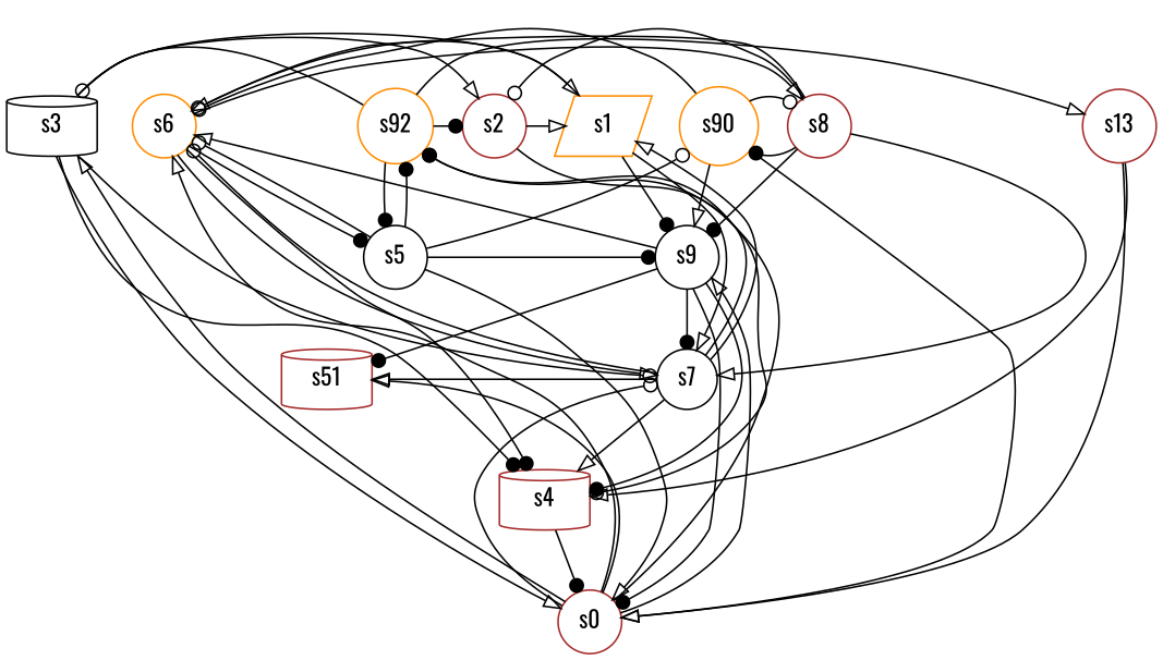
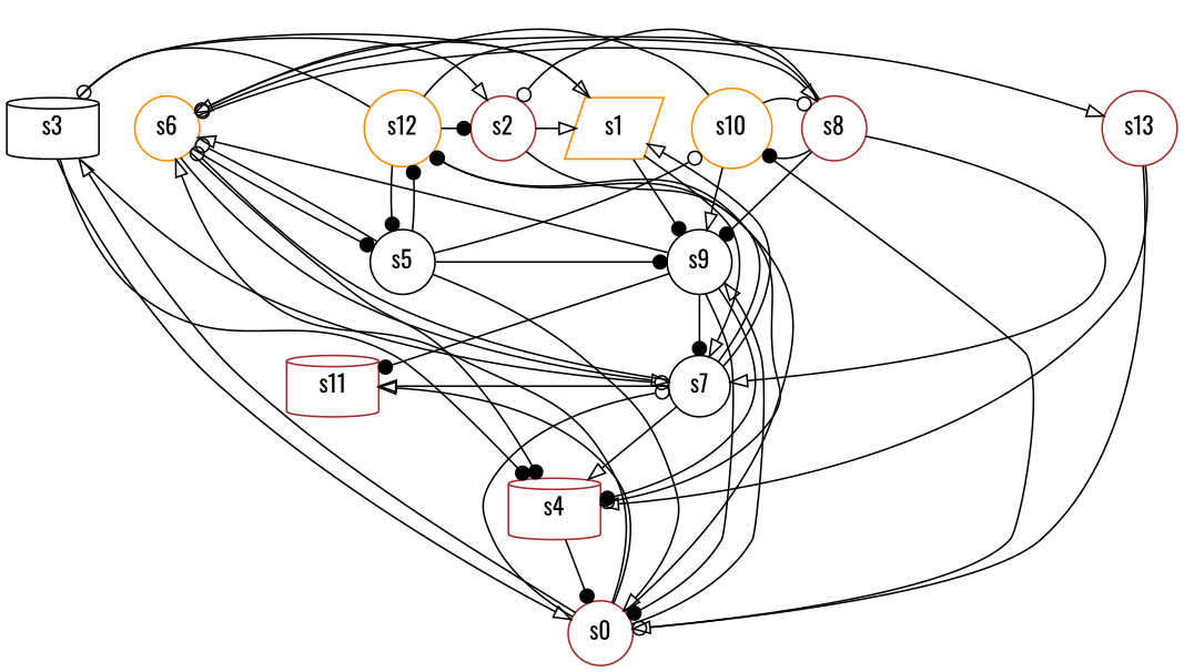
  digraph {
    fontname=Oswald
    node [color=brown fontname=Oswald player=1 shape=circle]
    edge [arrowhead=onormal fontname=Oswald]
    s3 [color=black shape=cylinder]
    s0
    s6 [color=darkorange]
    s7 [color=black]
    s9 [color=black player=0]
-   s11 [player=0 shape=cylinder label=s51]
-   s12 [color=darkorange player=0 label=s92]
+   s11 [player=0 shape=cylinder]
+   s12 [color=darkorange player=0]
    s4 [shape=cylinder]
    s1 [color=darkorange shape=parallelogram]
    s2
    s5 [color=black player=0]
    s8
    s13 [player=0]
-   s10 [color=darkorange player=0 label=s90]
+   s10 [color=darkorange player=0]
    s3 -> s0 [constraint="!(time % 2 == 0)"]
    s3 -> s7 [arrowhead=odot constraint="time % 3 == 2 && time % 4 == 1"]
    s3 -> s4 [arrowhead=dot constraint="time % 4 == 1 && time % 5 == 0"]
    s3 -> s1 [constraint="!(time % 6 == 3)"]
    s3 -> s2 [constraint="time % 4 == 3 && time % 5 == 3"]
    s0 -> s3 [constraint="time % 6 == 1"]
    s0 -> s6 [constraint="time % 7 == 3"]
    s0 -> s7 [arrowhead=odot constraint="time % 5 == 2 || time % 4 == 2"]
    s0 -> s9 [constraint="time == 2 || time == 3 || time == 9 || time == 17 || time == 20"]
    s0 -> s11 [constraint="time % 2 == 0 && time % 3 == 0"]
    s0 -> s12 [arrowhead=dot constraint="!(time % 4 == 1)"]
    s6 -> s7 [constraint="time % 3 == 0 && time % 5 == 4"]
    s6 -> s4 [arrowhead=dot constraint="time % 2 == 1"]
    s6 -> s5 [arrowhead=dot constraint="time % 2 == 0 && time % 4 == 2"]
    s6 -> s8 [constraint="time == 7"]
    s7 -> s6 [arrowhead=odot constraint="!(time % 3 == 0)"]
    s7 -> s11 [constraint="time % 2 == 1 || time % 3 == 2"]
    s7 -> s12 [arrowhead=odot constraint="!(time % 4 == 1)"]
    s7 -> s4
    s7 -> s1 [constraint="!(time % 5 == 1)"]
    s9 -> s0 [arrowhead=dot]
    s9 -> s6 [constraint="time % 6 == 1"]
    s9 -> s7 [arrowhead=dot]
    s9 -> s11 [arrowhead=dot]
    s9 -> s4 [arrowhead=dot constraint="time % 3 == 2 && time % 5 == 0"]
    s12 -> s3 [arrowhead=odot constraint="time % 4 == 1 && time % 5 == 4"]
    s12 -> s2 [arrowhead=dot constraint="time % 2 == 1 || time % 2 == 1"]
    s12 -> s5 [arrowhead=dot]
    s12 -> s13 [constraint="time == 8 || time == 12 || time == 14 || time == 21"]
    s4 -> s0 [arrowhead=dot]
    s1 -> s6 [constraint="time % 3 == 1"]
    s1 -> s7 [constraint="time % 3 == 0"]
    s1 -> s9 [arrowhead=dot]
    s2 -> s4 [arrowhead=odot constraint="time % 2 == 1 || time % 3 == 1"]
    s2 -> s1 [constraint="time % 4 == 2 || time % 4 == 2"]
    s5 -> s0 [constraint="!(time % 3 == 2)"]
    s5 -> s6 [arrowhead=odot constraint="time % 4 == 1 || time % 5 == 4"]
    s5 -> s9 [arrowhead=dot constraint="!(time % 3 == 2)"]
    s5 -> s12 [arrowhead=dot constraint="time == 13 || time == 16"]
    s5 -> s10 [arrowhead=odot constraint="!(time % 6 == 0)"]
    s8 -> s6 [arrowhead=odot constraint="time % 8 == 4"]
    s8 -> s7 [constraint="time % 4 == 1 && time % 5 == 0"]
    s8 -> s9 [arrowhead=dot]
    s8 -> s2 [arrowhead=odot constraint="time % 2 == 0"]
    s8 -> s10 [arrowhead=dot constraint="time % 4 == 3 && time % 3 == 0"]
-   s13 -> s0 [constraint="!(time % 4 == 3)"]
+   s13 -> s0 [arrowhead=odot constraint="!(time % 4 == 3)"]
    s13 -> s4 [constraint="time == 0 || time == 1 || time == 5 || time == 7 || time == 11"]
    s10 -> s0 [constraint="time % 8 == 4"]
    s10 -> s6 [arrowhead=odot constraint="time % 3 == 1 && time % 3 == 0"]
    s10 -> s9 [constraint="time % 2 == 1 && time % 4 == 1"]
    s10 -> s8 [arrowhead=odot constraint="!(time % 6 == 2)"]
  }
